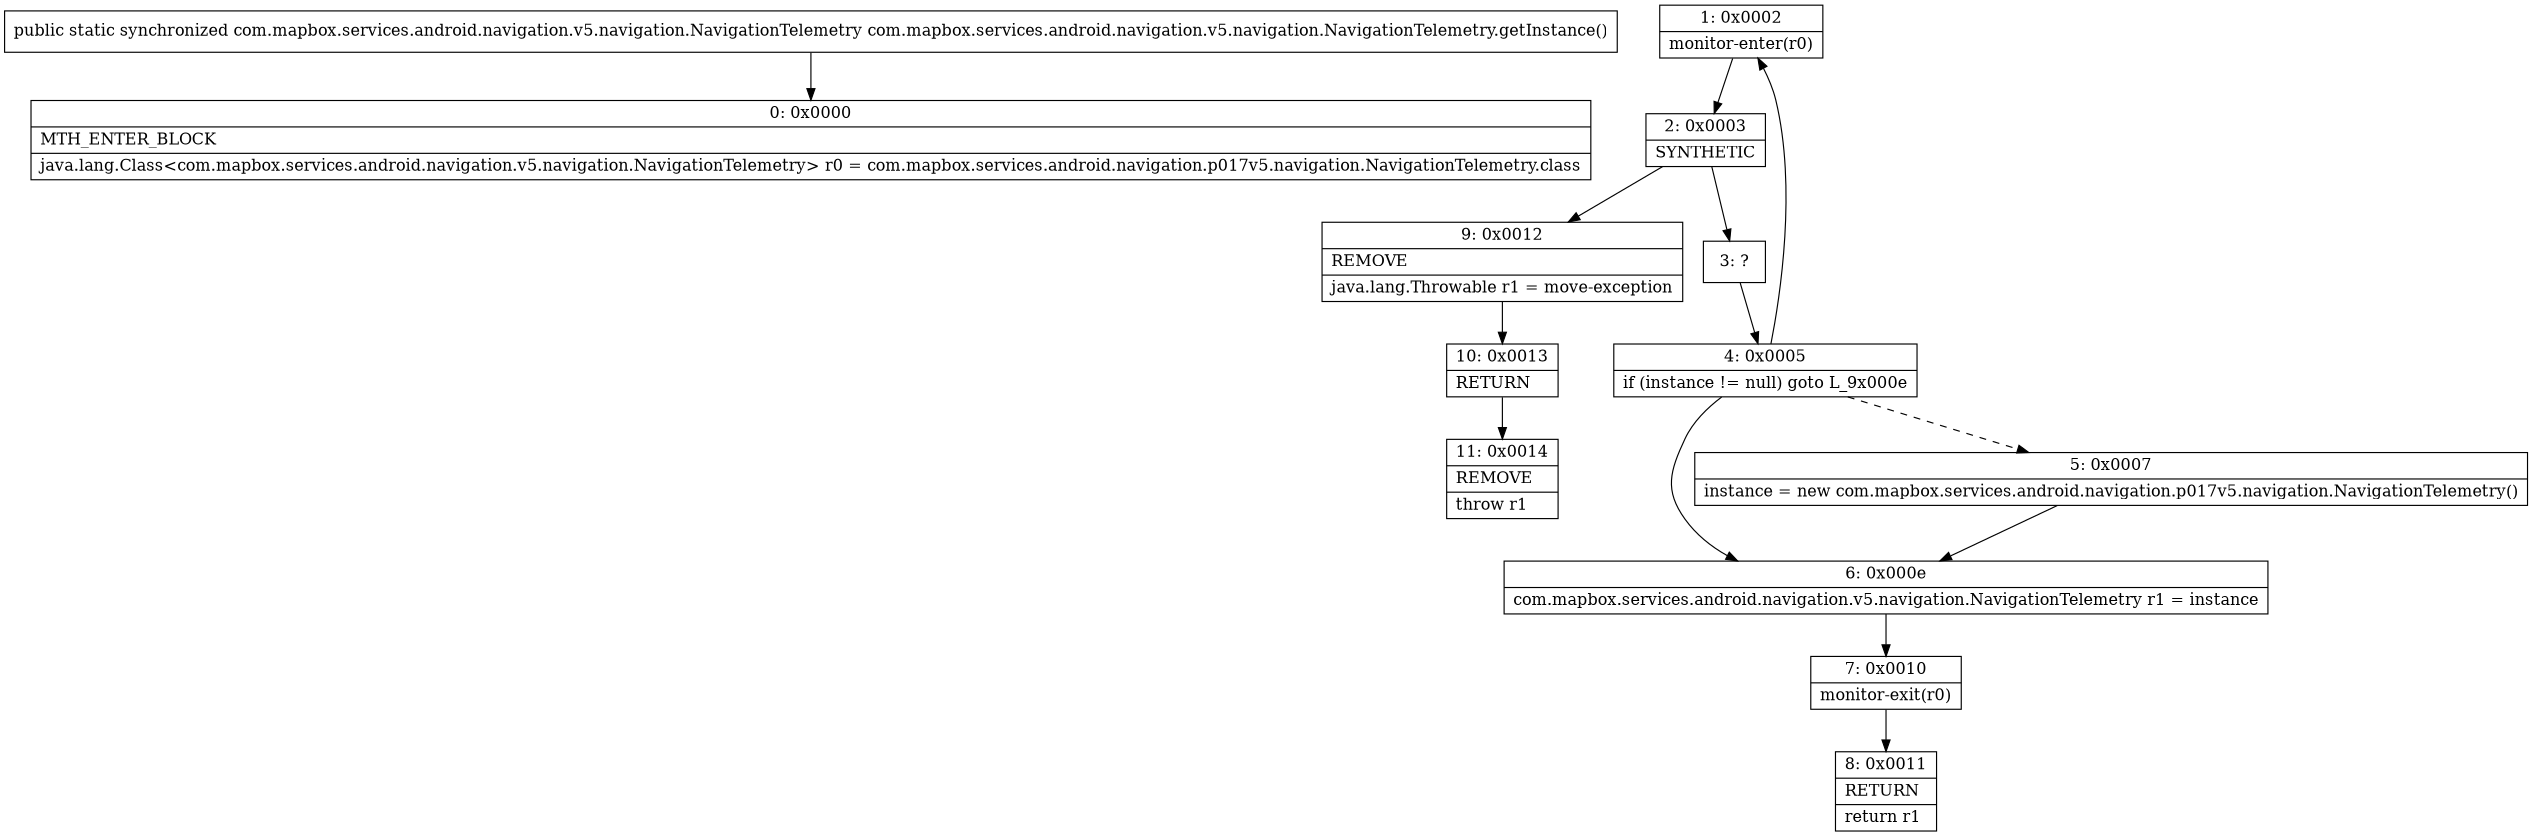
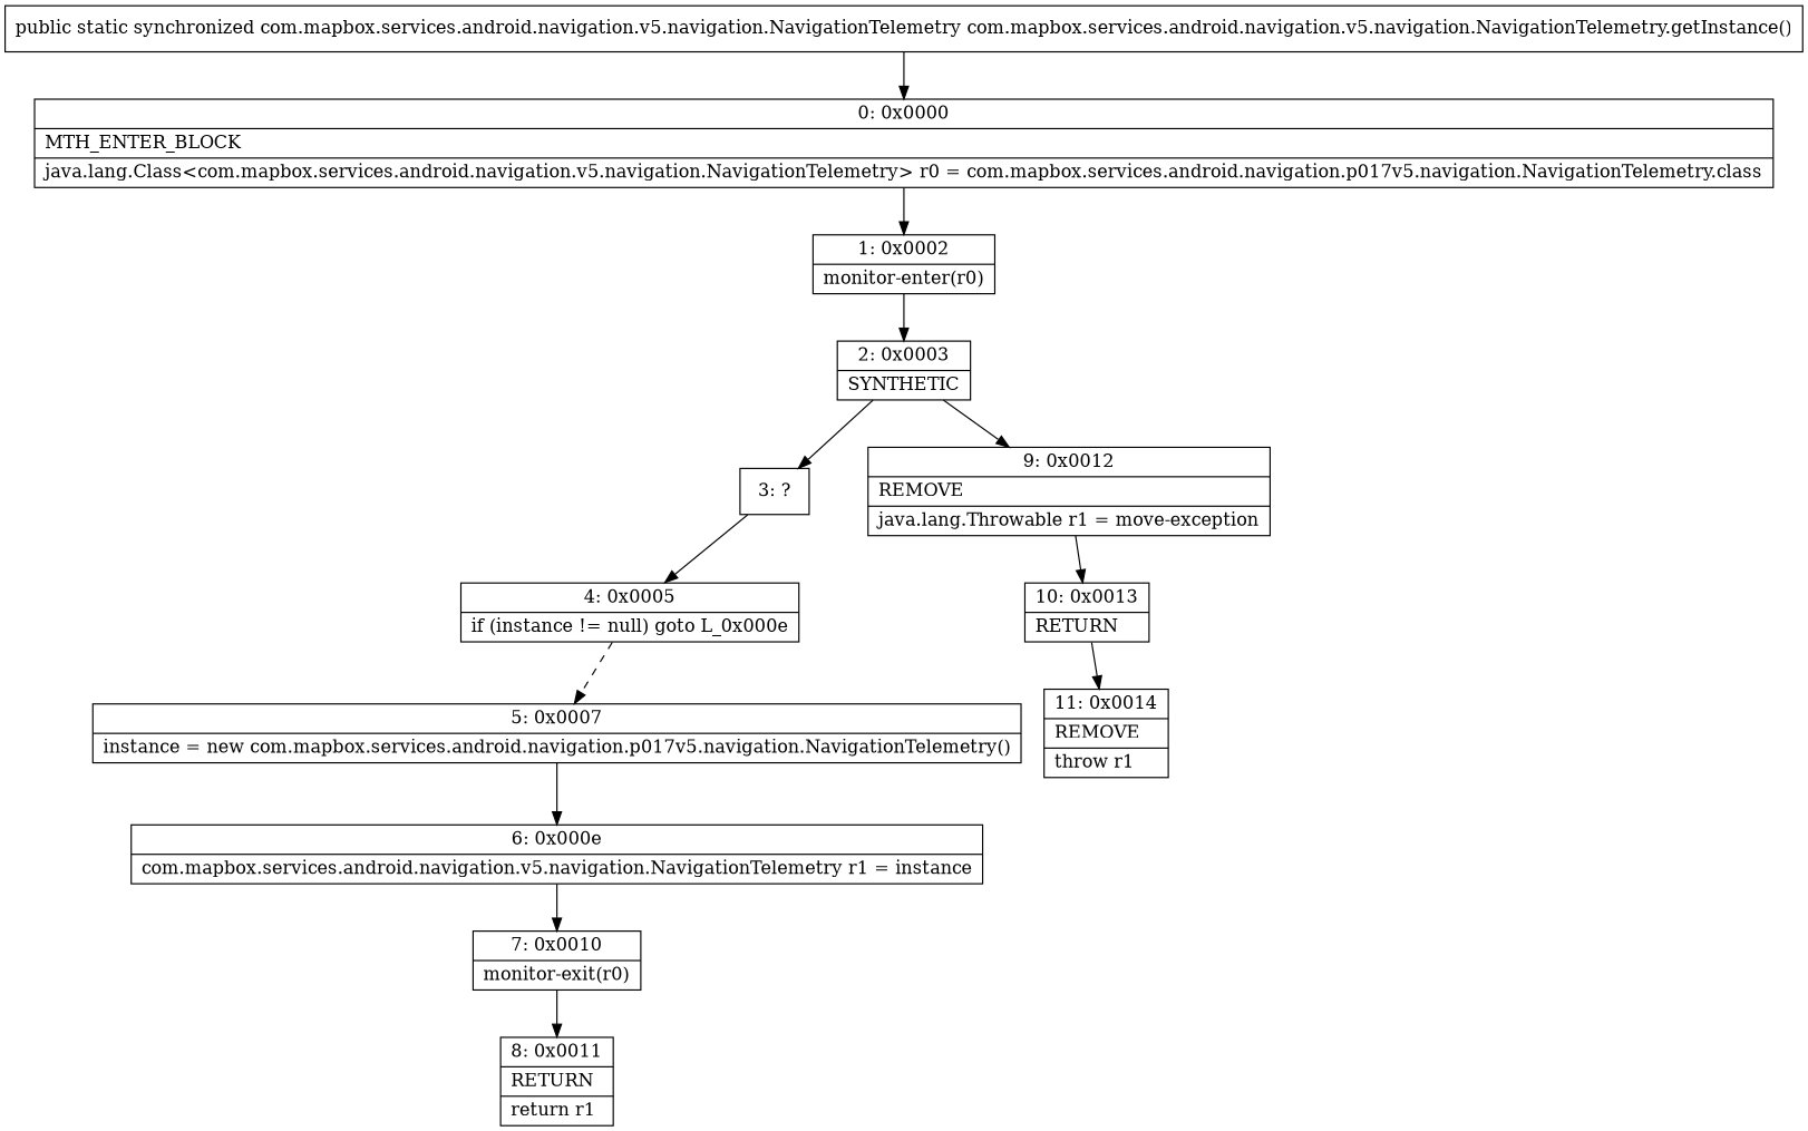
  digraph {
    node [shape=record]
    n1 [label="{0\:\ 0x0000|MTH_ENTER_BLOCK\l|java.lang.Class\<com.mapbox.services.android.navigation.v5.navigation.NavigationTelemetry\> r0 = com.mapbox.services.android.navigation.p017v5.navigation.NavigationTelemetry.class\l}"]
    n2 [label="{1\:\ 0x0002|monitor\-enter(r0)\l}"]
    n3 [label="{2\:\ 0x0003|SYNTHETIC\l}"]
    n4 [label="{3\:\ ?}"]
    n5 [label="{9\:\ 0x0012|REMOVE\l|java.lang.Throwable r1 = move\-exception\l}"]
-   n6 [label="{4\:\ 0x0005|if (instance != null) goto L_9x000e\l}"]
+   n6 [label="{4\:\ 0x0005|if (instance != null) goto L_0x000e\l}"]
    n7 [label="{10\:\ 0x0013|RETURN\l}"]
    n8 [label="{5\:\ 0x0007|instance = new com.mapbox.services.android.navigation.p017v5.navigation.NavigationTelemetry()\l}"]
    n9 [label="{6\:\ 0x000e|com.mapbox.services.android.navigation.v5.navigation.NavigationTelemetry r1 = instance\l}"]
    n10 [label="{7\:\ 0x0010|monitor\-exit(r0)\l}"]
    n11 [label="{8\:\ 0x0011|RETURN\l|return r1\l}"]
    n12 [label="{11\:\ 0x0014|REMOVE\l|throw r1\l}"]
    n13 [label="{public static synchronized com.mapbox.services.android.navigation.v5.navigation.NavigationTelemetry com.mapbox.services.android.navigation.v5.navigation.NavigationTelemetry.getInstance() }"]
-   n6 -> n2
+   n1 -> n2
    n2 -> n3
    n3 -> n4
    n3 -> n5
    n4 -> n6
    n5 -> n7
    n6 -> n8 [style=dashed]
-   n6 -> n9
    n7 -> n12
    n8 -> n9
    n9 -> n10
    n10 -> n11
    n13 -> n1
  }
